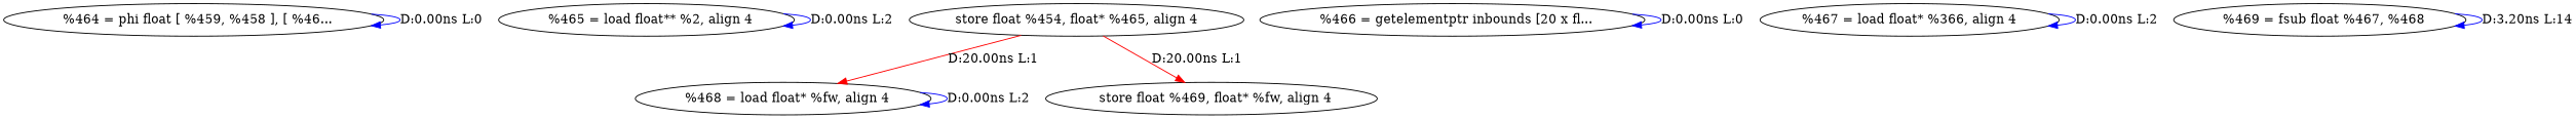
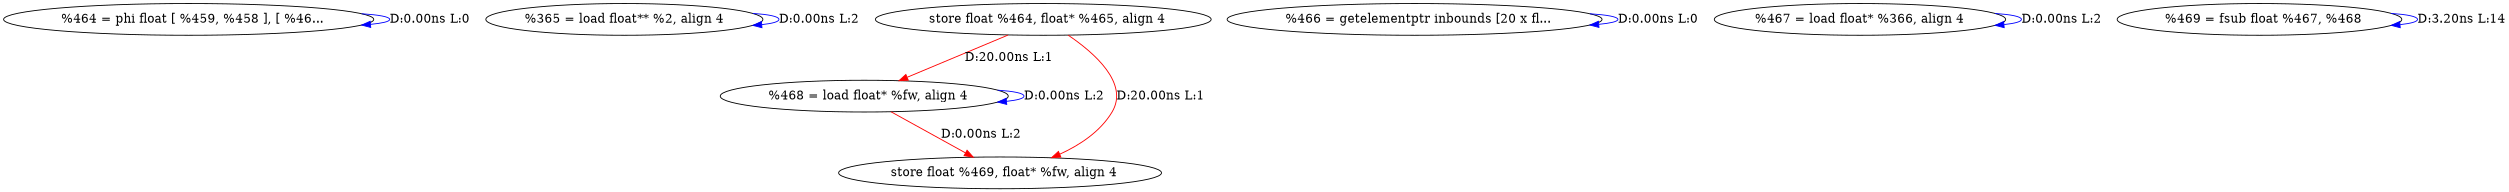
  digraph {
    edge [color=blue]
    n1 [label="  %464 = phi float [ %459, %458 ], [ %46..."]
-   n2 [label="  %465 = load float** %2, align 4"]
+   n2 [label="%365 = load float** %2, align 4"]
    n3 [label="  %468 = load float* %fw, align 4"]
    n4 [label="  store float %469, float* %fw, align 4"]
-   n5 [label="store float %454, float* %465, align 4"]
+   n5 [label="  store float %464, float* %465, align 4"]
    n6 [label="  %466 = getelementptr inbounds [20 x fl..."]
    n7 [label="%467 = load float* %366, align 4"]
    n8 [label="  %469 = fsub float %467, %468"]
    n1 -> n1 [label="D:0.00ns L:0"]
    n2 -> n2 [label="D:0.00ns L:2"]
    n3 -> n3 [label="D:0.00ns L:2"]
+   n3 -> n4 [color=red label="D:0.00ns L:2"]
    n5 -> n3 [color=red label="D:20.00ns L:1"]
    n5 -> n4 [color=red label="D:20.00ns L:1"]
    n6 -> n6 [label="D:0.00ns L:0"]
    n7 -> n7 [label="D:0.00ns L:2"]
    n8 -> n8 [label="D:3.20ns L:14"]
  }
